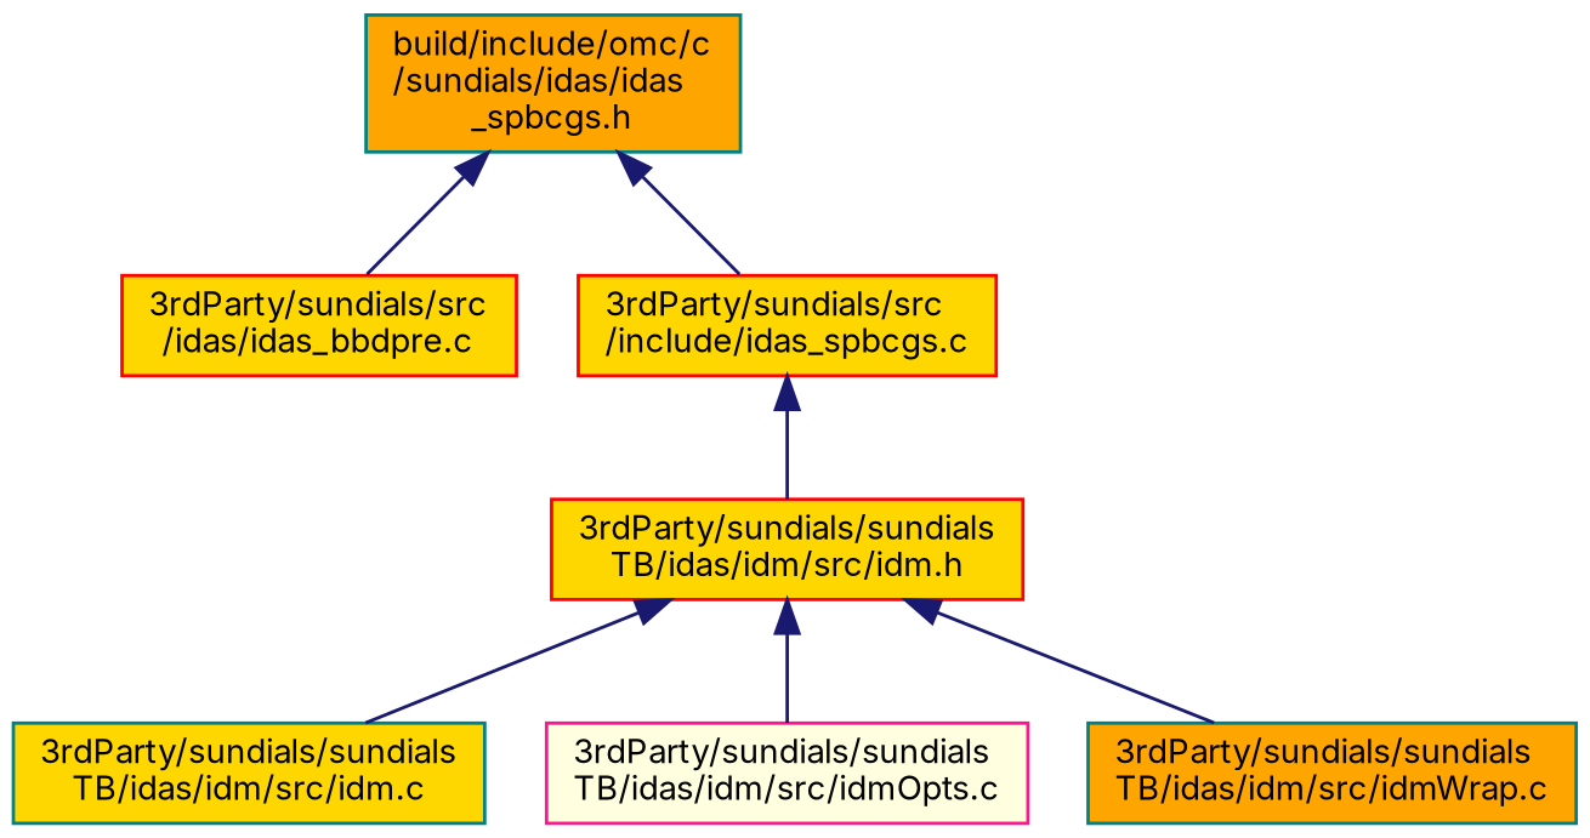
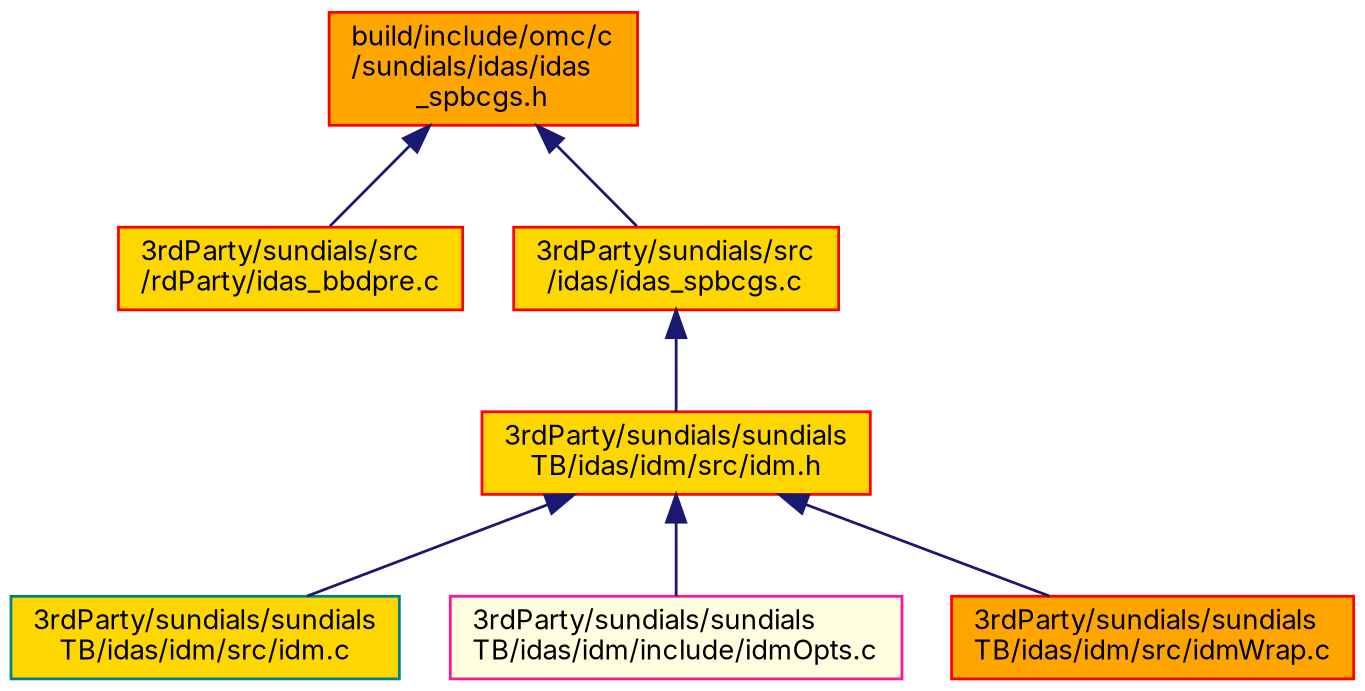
  digraph {
    fontname=Inter
    node [color=teal fillcolor=gold fontname=Inter fontsize=10 shape=record style=filled]
    edge [color=midnightblue dir=back fontname=Inter fontsize=10 labelfontname=Helvetica labelfontsize=10 style=solid]
-   n1 [fillcolor=orange fontcolor=black height=0.2 label="build/include/omc/c\l/sundials/idas/idas\l_spbcgs.h" width=0.4]
-   n2 [color=red height=0.2 label="3rdParty/sundials/src\l/idas/idas_bbdpre.c" width=0.4]
-   n3 [color=red height=0.2 label="3rdParty/sundials/src\l/include/idas_spbcgs.c" width=0.4]
+   n1 [color=red fillcolor=orange fontcolor=black height=0.2 label="build/include/omc/c\l/sundials/idas/idas\l_spbcgs.h" width=0.4]
+   n2 [color=red height=0.2 label="3rdParty/sundials/src\l/rdParty/idas_bbdpre.c" width=0.4]
+   n3 [color=red height=0.2 label="3rdParty/sundials/src\l/idas/idas_spbcgs.c" width=0.4]
    n4 [color=red height=0.2 label="3rdParty/sundials/sundials\lTB/idas/idm/src/idm.h" width=0.4]
    n5 [height=0.2 label="3rdParty/sundials/sundials\lTB/idas/idm/src/idm.c" width=0.4]
-   n6 [color=deeppink fillcolor=lightyellow height=0.2 label="3rdParty/sundials/sundials\lTB/idas/idm/src/idmOpts.c" width=0.4]
-   n7 [fillcolor=orange height=0.2 label="3rdParty/sundials/sundials\lTB/idas/idm/src/idmWrap.c" width=0.4]
+   n6 [color=deeppink fillcolor=lightyellow height=0.2 label="3rdParty/sundials/sundials\lTB/idas/idm/include/idmOpts.c" width=0.4]
+   n7 [color=red fillcolor=orange height=0.2 label="3rdParty/sundials/sundials\lTB/idas/idm/src/idmWrap.c" width=0.4]
    n1 -> n2
    n1 -> n3
    n3 -> n4
    n4 -> n5
    n4 -> n6
    n4 -> n7
  }
